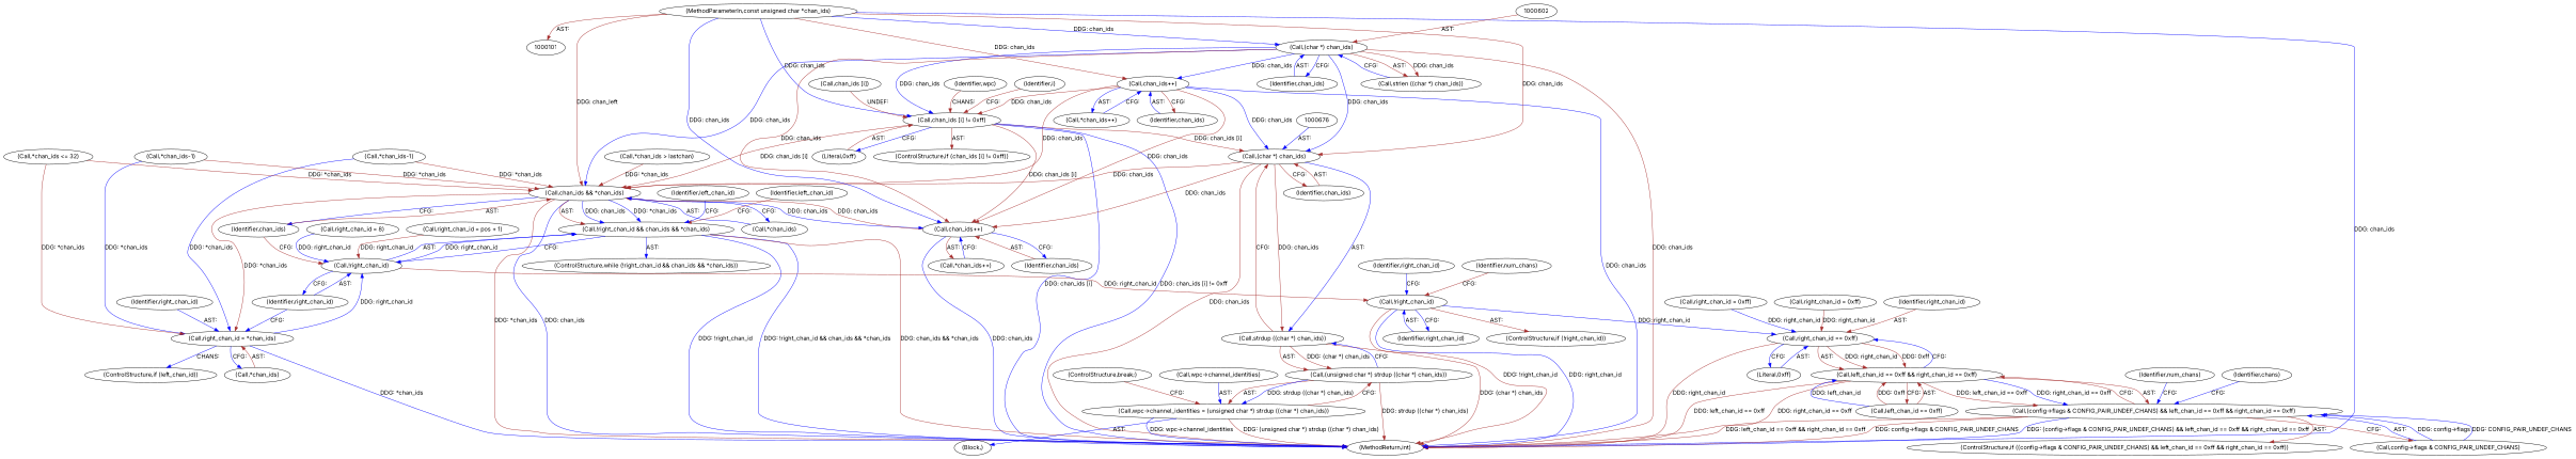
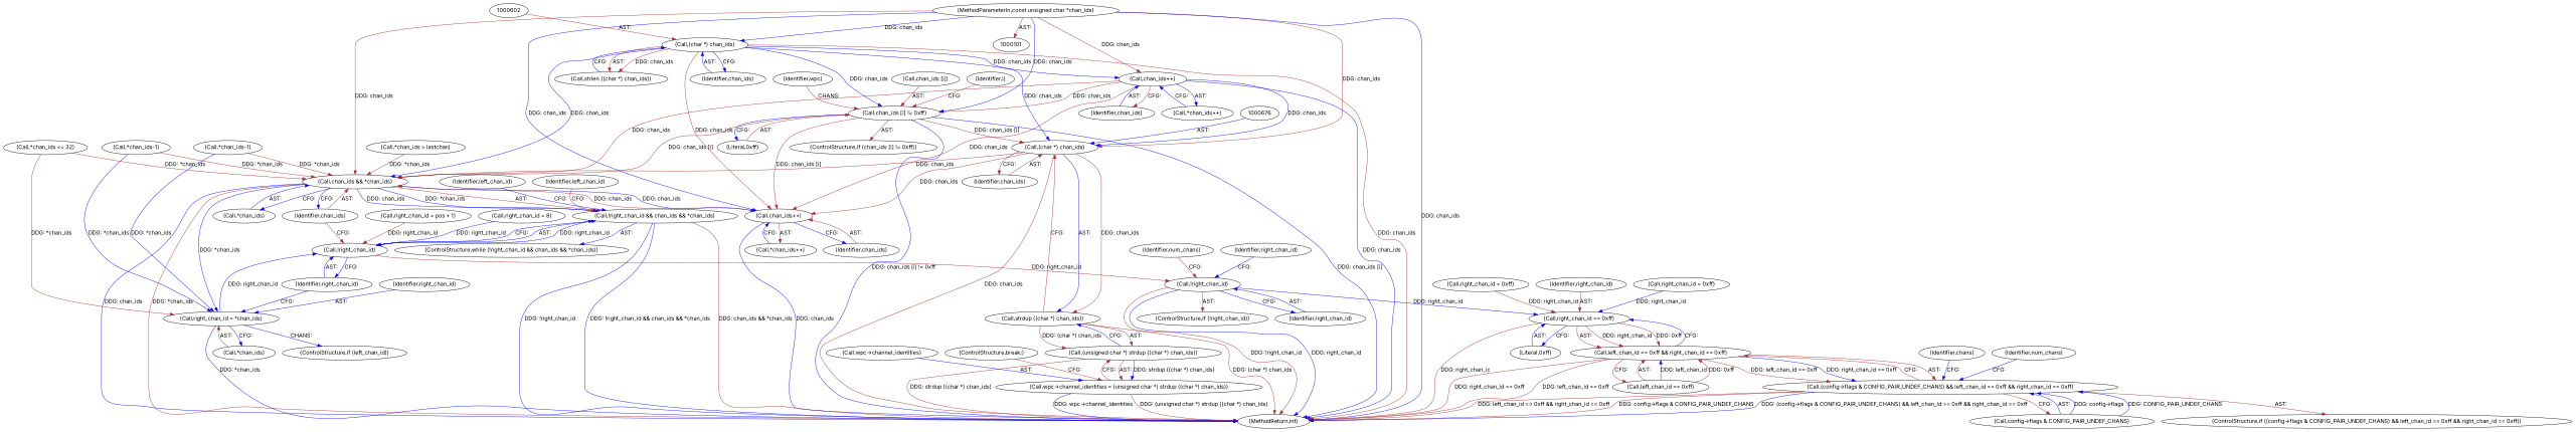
  digraph {
    fontname=Inter
    node [fontname=Inter]
    edge [color=brown fontname=Inter]
    n1 [label="(Call,chan_ids [i] != 0xff)"]
    n2 [label="(Call,(char *) chan_ids)"]
    n3 [label="(Call,chan_ids && *chan_ids)"]
    n4 [label="(Call,chan_ids++)"]
    n5 [label="(ControlStructure,if (chan_ids [i] != 0xff))"]
    n6 [label="(Literal,0xff)"]
    n7 [label="(MethodReturn,int)"]
    n8 [label="(Call,strdup ((char *) chan_ids))"]
    n9 [label="(Identifier,chan_ids)"]
    n10 [label="(Call,!right_chan_id && chan_ids && *chan_ids)"]
    n11 [label="(Call,right_chan_id = *chan_ids)"]
    n12 [label="(Call,*chan_ids)"]
    n13 [label="(Identifier,chan_ids)"]
    n14 [label="(Call,*chan_ids++)"]
    n15 [label="(Identifier,chan_ids)"]
    n16 [label="(Call,chan_ids++)"]
    n17 [label="(Identifier,chan_ids)"]
    n18 [label="(Call,*chan_ids++)"]
    n19 [label="(Call,(char *) chan_ids)"]
    n20 [label="(Call,strlen ((char *) chan_ids))"]
    n21 [label="(Identifier,chan_ids)"]
    n22 [label="(MethodParameterIn,const unsigned char *chan_ids)"]
    1000101
    n24 [label="(Call,(unsigned char *) strdup ((char *) chan_ids))"]
    n25 [label="(Call,wpc->channel_identities = (unsigned char *) strdup ((char *) chan_ids))"]
-   n26 [label="(Block,)"]
    n27 [label="(Call,!right_chan_id)"]
    n28 [label="(ControlStructure,while (!right_chan_id && chan_ids && *chan_ids))"]
    n29 [label="(Call,*chan_ids)"]
    n30 [label="(ControlStructure,if (left_chan_id))"]
    n31 [label="(Call,!right_chan_id)"]
    n32 [label="(Identifier,right_chan_id)"]
    n33 [label="(Call,right_chan_id == 0xff)"]
    n34 [label="(ControlStructure,if (!right_chan_id))"]
    n35 [label="(Identifier,right_chan_id)"]
    n36 [label="(Call,left_chan_id == 0xff && right_chan_id == 0xff)"]
    n37 [label="(Literal,0xff)"]
    n38 [label="(Call,(config->flags & CONFIG_PAIR_UNDEF_CHANS) && left_chan_id == 0xff && right_chan_id == 0xff)"]
    n39 [label="(Call,left_chan_id == 0xff)"]
    n40 [label="(ControlStructure,if ((config->flags & CONFIG_PAIR_UNDEF_CHANS) && left_chan_id == 0xff && right_chan_id == 0xff))"]
    n41 [label="(Call,config->flags & CONFIG_PAIR_UNDEF_CHANS)"]
    n42 [label="(Identifier,wpc)"]
    n43 [label="(Call,right_chan_id = 0xff)"]
    n44 [label="(Identifier,right_chan_id)"]
    n45 [label="(ControlStructure,break;)"]
    n46 [label="(Call,*chan_ids-1)"]
    n47 [label="(Identifier,right_chan_id)"]
    n48 [label="(Call,wpc->channel_identities)"]
    n49 [label="(Call,*chan_ids-1)"]
    n50 [label="(Identifier,left_chan_id)"]
    n51 [label="(Call,right_chan_id = 8)"]
    n52 [label="(Identifier,num_chans)"]
    n53 [label="(Identifier,num_chans)"]
    n54 [label="(Call,right_chan_id = 0xff)"]
    n55 [label="(Call,right_chan_id = pos + 1)"]
    n56 [label="(Call,*chan_ids <= 32)"]
    n57 [label="(Identifier,i)"]
    n58 [label="(Identifier,left_chan_id)"]
    n59 [label="(Identifier,right_chan_id)"]
    n60 [label="(Call,*chan_ids > lastchan)"]
    n61 [label="(Identifier,chans)"]
    n62 [label="(Call,chan_ids [i])"]
    1000602
    1000676
    n1 -> n2 [label="DDG: chan_ids [i]"]
    n1 -> n3 [label="DDG: chan_ids [i]"]
    n1 -> n4 [label="DDG: chan_ids [i]"]
    n1 -> n5 [label="AST: "]
    n1 -> n6 [color=blue label="CFG: "]
    n1 -> n7 [color=blue label="DDG: chan_ids [i]"]
    n1 -> n7 [color=blue label="DDG: chan_ids [i] != 0xff"]
    n2 -> n3 [label="DDG: chan_ids"]
    n2 -> n4 [label="DDG: chan_ids"]
    n2 -> n7 [label="DDG: chan_ids"]
    n2 -> n8 [color=blue label="AST: "]
    n2 -> n8 [label="DDG: chan_ids"]
    n2 -> n9 [label="CFG: "]
    n3 -> n4 [color=blue label="DDG: chan_ids"]
    n3 -> n7 [label="DDG: *chan_ids"]
    n3 -> n7 [color=blue label="DDG: chan_ids"]
    n3 -> n10 [label="AST: "]
    n3 -> n10 [color=blue label="DDG: chan_ids"]
    n3 -> n10 [color=blue label="DDG: *chan_ids"]
-   n3 -> n11 [label="DDG: *chan_ids"]
+   n3 -> n11 [color=blue label="DDG: *chan_ids"]
    n3 -> n12 [color=blue label="CFG: "]
    n3 -> n13 [color=blue label="CFG: "]
    n4 -> n3 [label="DDG: chan_ids"]
    n4 -> n7 [color=blue label="DDG: chan_ids"]
    n4 -> n14 [label="AST: "]
    n4 -> n15 [color=blue label="CFG: "]
    n6 -> n1 [label="AST: "]
    n8 -> n2 [label="CFG: "]
    n8 -> n7 [label="DDG: (char *) chan_ids"]
    n8 -> n24 [label="AST: "]
    n8 -> n24 [label="DDG: (char *) chan_ids"]
    n9 -> n2 [label="AST: "]
    n10 -> n7 [color=blue label="DDG: !right_chan_id && chan_ids && *chan_ids"]
    n10 -> n7 [label="DDG: chan_ids && *chan_ids"]
    n10 -> n7 [color=blue label="DDG: !right_chan_id"]
    n10 -> n27 [color=blue label="CFG: "]
    n10 -> n28 [color=blue label="AST: "]
    n11 -> n7 [color=blue label="DDG: *chan_ids"]
    n11 -> n27 [color=blue label="DDG: right_chan_id"]
    n11 -> n29 [color=blue label="CFG: "]
    n11 -> n30 [color=blue label="CHANS: "]
    n12 -> n3 [color=blue label="AST: "]
    n13 -> n3 [label="AST: "]
    n13 -> n27 [label="CFG: "]
    n14 -> n4 [color=blue label="CFG: "]
    n15 -> n4 [label="AST: "]
    n16 -> n1 [label="DDG: chan_ids"]
    n16 -> n2 [color=blue label="DDG: chan_ids"]
    n16 -> n3 [label="DDG: chan_ids"]
    n16 -> n4 [label="DDG: chan_ids"]
    n16 -> n7 [color=blue label="DDG: chan_ids"]
    n16 -> n17 [label="CFG: "]
    n16 -> n18 [color=blue label="AST: "]
    n17 -> n16 [color=blue label="AST: "]
    n18 -> n16 [color=blue label="CFG: "]
    n19 -> n1 [color=blue label="DDG: chan_ids"]
    n19 -> n2 [color=blue label="DDG: chan_ids"]
    n19 -> n3 [color=blue label="DDG: chan_ids"]
    n19 -> n4 [label="DDG: chan_ids"]
    n19 -> n7 [label="DDG: chan_ids"]
    n19 -> n16 [color=blue label="DDG: chan_ids"]
    n19 -> n20 [label="AST: "]
    n19 -> n20 [label="DDG: chan_ids"]
    n19 -> n21 [color=blue label="CFG: "]
    n20 -> n19 [color=blue label="CFG: "]
    n21 -> n19 [color=blue label="AST: "]
    n22 -> n1 [color=blue label="DDG: chan_ids"]
    n22 -> n2 [label="DDG: chan_ids"]
-   n22 -> n3 [label="DDG: chan_left"]
+   n22 -> n3 [label="DDG: chan_ids"]
    n22 -> n4 [color=blue label="DDG: chan_ids"]
    n22 -> n7 [color=blue label="DDG: chan_ids"]
    n22 -> n16 [label="DDG: chan_ids"]
    n22 -> n19 [color=blue label="DDG: chan_ids"]
    n22 -> 1000101 [label="AST: "]
    n24 -> n7 [label="DDG: strdup ((char *) chan_ids)"]
    n24 -> n8 [color=blue label="CFG: "]
    n24 -> n25 [label="AST: "]
    n24 -> n25 [color=blue label="DDG: strdup ((char *) chan_ids)"]
    n25 -> n7 [label="DDG: (unsigned char *) strdup ((char *) chan_ids)"]
    n25 -> n7 [color=blue label="DDG: wpc->channel_identities"]
    n25 -> n24 [label="CFG: "]
-   n25 -> n26 [color=blue label="AST: "]
    n27 -> n10 [color=blue label="AST: "]
    n27 -> n10 [color=blue label="DDG: right_chan_id"]
    n27 -> n31 [label="DDG: right_chan_id"]
    n27 -> n32 [color=blue label="CFG: "]
    n29 -> n11 [label="AST: "]
    n31 -> n7 [color=blue label="DDG: right_chan_id"]
    n31 -> n7 [label="DDG: !right_chan_id"]
    n31 -> n33 [color=blue label="DDG: right_chan_id"]
    n31 -> n34 [label="AST: "]
    n31 -> n35 [color=blue label="CFG: "]
    n32 -> n11 [color=blue label="CFG: "]
    n32 -> n27 [color=blue label="AST: "]
    n33 -> n7 [label="DDG: right_chan_id"]
    n33 -> n36 [label="AST: "]
    n33 -> n36 [label="DDG: right_chan_id"]
    n33 -> n36 [label="DDG: 0xff"]
    n33 -> n37 [color=blue label="CFG: "]
    n35 -> n31 [color=blue label="AST: "]
    n36 -> n7 [label="DDG: left_chan_id == 0xff"]
    n36 -> n7 [label="DDG: right_chan_id == 0xff"]
    n36 -> n33 [color=blue label="CFG: "]
    n36 -> n38 [label="AST: "]
    n36 -> n38 [label="DDG: left_chan_id == 0xff"]
    n36 -> n38 [color=blue label="DDG: right_chan_id == 0xff"]
    n36 -> n39 [label="CFG: "]
    n37 -> n33 [color=blue label="AST: "]
    n38 -> n7 [label="DDG: left_chan_id == 0xff && right_chan_id == 0xff"]
    n38 -> n7 [label="DDG: config->flags & CONFIG_PAIR_UNDEF_CHANS"]
    n38 -> n7 [color=blue label="DDG: (config->flags & CONFIG_PAIR_UNDEF_CHANS) && left_chan_id == 0xff && right_chan_id == 0xff"]
    n38 -> n36 [label="CFG: "]
    n38 -> n40 [label="AST: "]
    n38 -> n41 [label="CFG: "]
    n39 -> n36 [label="AST: "]
    n39 -> n36 [color=blue label="DDG: left_chan_id"]
    n39 -> n36 [label="DDG: 0xff"]
    n41 -> n38 [color=blue label="AST: "]
    n41 -> n38 [color=blue label="DDG: config->flags"]
    n41 -> n38 [color=blue label="DDG: CONFIG_PAIR_UNDEF_CHANS"]
    n42 -> n1 [label="CHANS: "]
    n43 -> n33 [label="DDG: right_chan_id"]
    n44 -> n11 [color=blue label="AST: "]
    n45 -> n25 [label="CFG: "]
    n46 -> n3 [label="DDG: *chan_ids"]
    n46 -> n11 [color=blue label="DDG: *chan_ids"]
    n47 -> n33 [label="AST: "]
    n48 -> n25 [color=blue label="AST: "]
    n49 -> n3 [label="DDG: *chan_ids"]
    n49 -> n11 [color=blue label="DDG: *chan_ids"]
    n50 -> n10 [label="CFG: "]
    n51 -> n27 [color=blue label="DDG: right_chan_id"]
    n52 -> n31 [label="CFG: "]
    n53 -> n38 [color=blue label="CFG: "]
    n54 -> n33 [color=blue label="DDG: right_chan_id"]
    n55 -> n27 [label="DDG: right_chan_id"]
    n56 -> n3 [label="DDG: *chan_ids"]
    n56 -> n11 [label="DDG: *chan_ids"]
    n57 -> n1 [label="CFG: "]
    n58 -> n10 [color=blue label="CFG: "]
    n59 -> n31 [color=blue label="CFG: "]
    n60 -> n3 [label="DDG: *chan_ids"]
    n61 -> n38 [color=blue label="CFG: "]
-   n62 -> n1 [label="UNDEF: "]
+   n62 -> n1 [label="AST: "]
    1000602 -> n19 [label="AST: "]
    1000676 -> n2 [color=blue label="AST: "]
  }
